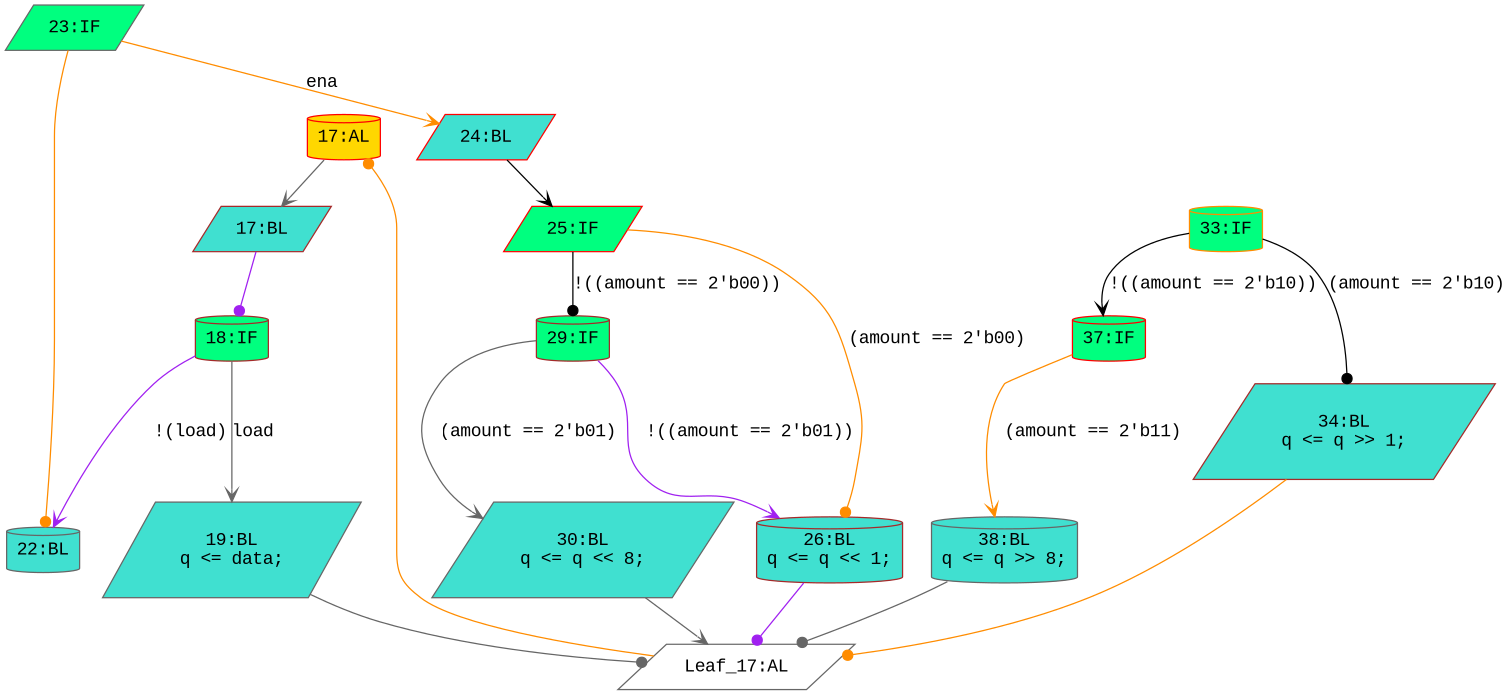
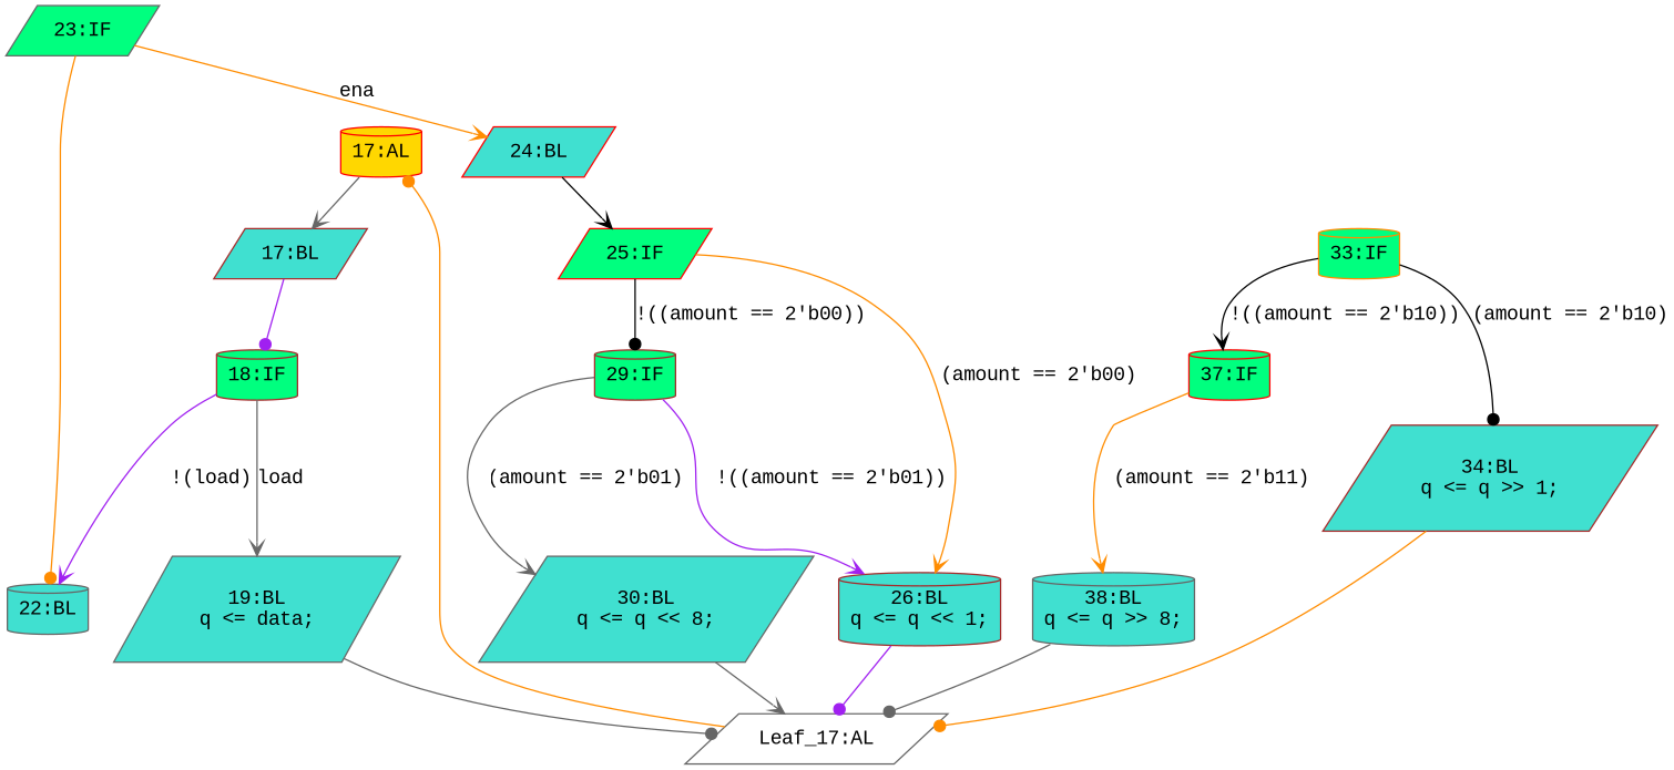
  strict digraph {
    fontname="Liberation Mono"
    node [color=gray40 fillcolor=turquoise fontname="Liberation Mono" shape=cylinder statements="[]" style=filled typ=Block]
    edge [arrowhead=vee color=gray40 cond="[]" fontname="Liberation Mono" lineno=None]
    n1 [ast="<pyverilog.vparser.ast.Always object at 0x7f1db7cf7090>" clk_sens=True color=red fillcolor=gold label="17:AL" sens="['clk']" typ=Always use_var="['load', 'ena', 'amount', 'data', 'q']"]
    n2 [ast="<pyverilog.vparser.ast.Block object at 0x7f1db7ce3d10>" color=brown label="17:BL" shape=parallelogram]
    n3 [ast="<pyverilog.vparser.ast.IfStatement object at 0x7f1db7ce3ed0>" color=brown fillcolor=springgreen label="18:IF" typ=IfStatement]
    n4 [ast="<pyverilog.vparser.ast.Block object at 0x7f1db7c8ee90>" label="22:BL"]
    n5 [ast="<pyverilog.vparser.ast.Block object at 0x7f1db7cf71d0>" label="19:BL\nq <= data;" shape=parallelogram statements="[<pyverilog.vparser.ast.NonblockingSubstitution object at 0x7f1db7ce3210>]"]
    n6 [ast="<pyverilog.vparser.ast.IfStatement object at 0x7f1db805ee50>" color=brown fillcolor=springgreen label="29:IF" typ=IfStatement]
    n7 [ast="<pyverilog.vparser.ast.Block object at 0x7f1db7ce6450>" label="30:BL\nq <= q << 8;" shape=parallelogram statements="[<pyverilog.vparser.ast.NonblockingSubstitution object at 0x7f1dbbe45d10>]"]
    n8 [ast="<pyverilog.vparser.ast.Block object at 0x7f1db7cf1650>" color=brown label="26:BL\nq <= q << 1;" statements="[<pyverilog.vparser.ast.NonblockingSubstitution object at 0x7f1db7ce6650>]"]
    n9 [def_var="['q']" label="Leaf_17:AL" shape=parallelogram fillcolor="" statements="" style="" typ=""]
    n10 [ast="<pyverilog.vparser.ast.IfStatement object at 0x7f1db7d06510>" color=darkorange fillcolor=springgreen label="33:IF" typ=IfStatement]
    n11 [ast="<pyverilog.vparser.ast.Block object at 0x7f1db7d60f90>" color=brown label="34:BL\nq <= q >> 1;" shape=parallelogram statements="[<pyverilog.vparser.ast.NonblockingSubstitution object at 0x7f1db7d06550>]"]
    n12 [ast="<pyverilog.vparser.ast.IfStatement object at 0x7f1db7958350>" color=red fillcolor=springgreen label="37:IF" typ=IfStatement]
    n13 [ast="<pyverilog.vparser.ast.Block object at 0x7f1db7958bd0>" label="38:BL\nq <= q >> 8;" statements="[<pyverilog.vparser.ast.NonblockingSubstitution object at 0x7f1db7958a50>]"]
    n14 [ast="<pyverilog.vparser.ast.IfStatement object at 0x7f1db7c8ebd0>" fillcolor=springgreen label="23:IF" shape=parallelogram typ=IfStatement]
    n15 [ast="<pyverilog.vparser.ast.Block object at 0x7f1db7c8ecd0>" color=red label="24:BL" shape=parallelogram]
    n16 [ast="<pyverilog.vparser.ast.IfStatement object at 0x7f1db7cfdd10>" color=red fillcolor=springgreen label="25:IF" shape=parallelogram typ=IfStatement]
    n1 -> n2
    n2 -> n3 [arrowhead=dot color=purple]
    n3 -> n4 [color=purple cond="['load']" label="!(load)" lineno=18]
    n3 -> n5 [cond="['load']" label=load lineno=18]
    n5 -> n9 [arrowhead=dot]
    n6 -> n7 [cond="['amount']" label="(amount == 2'b01)" lineno=29]
    n6 -> n8 [color=purple cond="['amount']" label="!((amount == 2'b01))" lineno=29]
    n7 -> n9
    n8 -> n9 [arrowhead=dot color=purple]
    n9 -> n1 [arrowhead=dot color=darkorange cond="" lineno=""]
    n10 -> n11 [arrowhead=dot color=black cond="['amount']" label="(amount == 2'b10)" lineno=33]
    n10 -> n12 [color=black cond="['amount']" label="!((amount == 2'b10))" lineno=33]
    n11 -> n9 [arrowhead=dot color=darkorange]
    n12 -> n13 [color=darkorange cond="['amount']" label="(amount == 2'b11)" lineno=37]
    n13 -> n9 [arrowhead=dot]
    n14 -> n4 [arrowhead=dot color=darkorange]
    n14 -> n15 [color=darkorange cond="['ena']" label=ena lineno=23]
    n15 -> n16 [color=black]
    n16 -> n6 [arrowhead=dot color=black cond="['amount']" label="!((amount == 2'b00))" lineno=25]
-   n16 -> n8 [arrowhead=dot color=darkorange cond="['amount']" label="(amount == 2'b00)" lineno=25]
+   n16 -> n8 [color=darkorange cond="['amount']" label="(amount == 2'b00)" lineno=25]
  }
